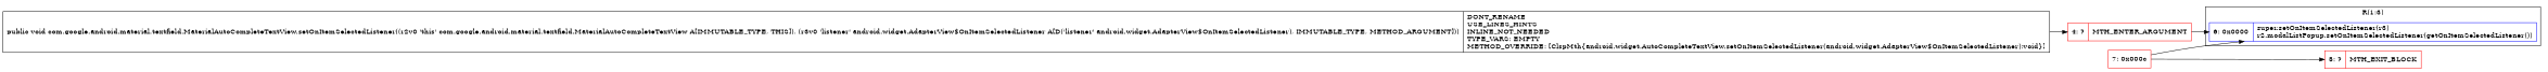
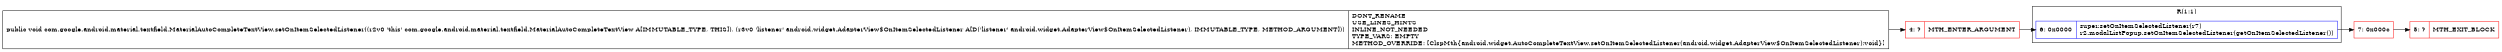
  digraph {
    rankdir=LR
    node [color=red shape=record]
-   n1 [color=blue label="{6\:\ 0x0000|super.setOnItemSelectedListener(r3)\lr2.modalListPopup.setOnItemSelectedListener(getOnItemSelectedListener())\l}"]
+   n1 [color=blue label="{6\:\ 0x0000|super.setOnItemSelectedListener(r7)\lr2.modalListPopup.setOnItemSelectedListener(getOnItemSelectedListener())\l}"]
    n2 [label="{7\:\ 0x000c}"]
    n3 [label="{5\:\ ?|MTH_EXIT_BLOCK\l}"]
    n4 [label="{4\:\ ?|MTH_ENTER_ARGUMENT\l}"]
    n5 [label="{public void com.google.android.material.textfield.MaterialAutoCompleteTextView.setOnItemSelectedListener((r2v0 'this' com.google.android.material.textfield.MaterialAutoCompleteTextView A[IMMUTABLE_TYPE, THIS]), (r3v0 'listener' android.widget.AdapterView$OnItemSelectedListener A[D('listener' android.widget.AdapterView$OnItemSelectedListener), IMMUTABLE_TYPE, METHOD_ARGUMENT]))  | DONT_RENAME\lUSE_LINES_HINTS\lINLINE_NOT_NEEDED\lTYPE_VARS: EMPTY\lMETHOD_OVERRIDE: [ClspMth\{android.widget.AutoCompleteTextView.setOnItemSelectedListener(android.widget.AdapterView$OnItemSelectedListener):void\}]\l}" color=""]
    subgraph cluster_1 {
-     label="R(1:3)"
+     label="R(1:1)"
      n1
    }
-   n2 -> n1
+   n1 -> n2
    n2 -> n3
    n4 -> n1
    n5 -> n4
  }
